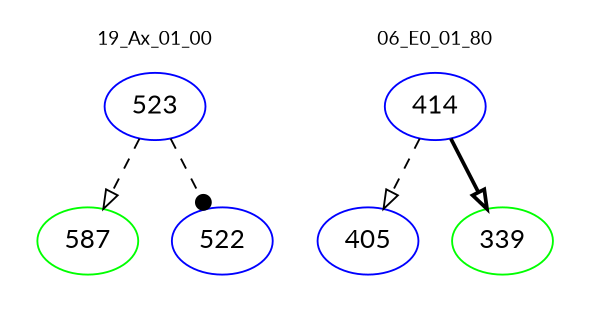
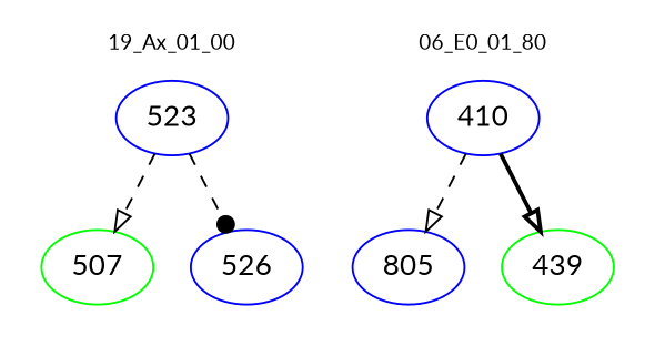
  digraph {
    fontname=Lato
    node [color=blue fontname=Lato]
    edge [arrowhead=onormal color=black fontname=Lato style=dashed]
    n1 [label=523]
-   n2 [color=green label=587]
-   n3 [label=522]
-   n4 [label=414]
-   n5 [label=405]
-   n6 [color=green label=339]
+   n2 [color=green label=507]
+   n3 [label=526]
+   n4 [label=410]
+   n5 [label=805]
+   n6 [color=green label=439]
    subgraph cluster_1 {
      color=white
      fontsize=10
      label="19_Ax_01_00"
      n1
      n2
      n3
    }
    subgraph cluster_2 {
      color=white
      fontsize=10
      label="06_E0_01_80"
      n4
      n5
      n6
    }
    n1 -> n2
    n1 -> n3 [arrowhead=dot]
    n4 -> n5
    n4 -> n6 [style=bold]
  }
